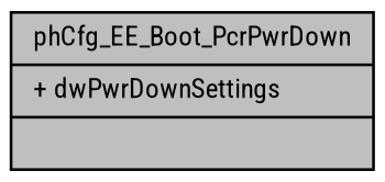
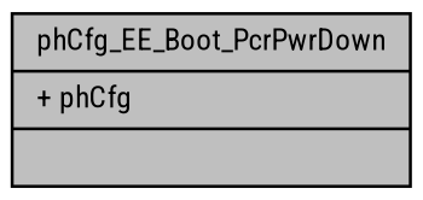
  digraph {
    fontname="Roboto Condensed"
-   n1 [color=black fillcolor=grey75 fontcolor=black fontname="Roboto Condensed" fontsize=10 height=0.2 label="{phCfg_EE_Boot_PcrPwrDown\n|+ dwPwrDownSettings\l|}" shape=record style=filled width=0.4]
+   n1 [color=black fillcolor=grey75 fontcolor=black fontname="Roboto Condensed" fontsize=10 height=0.2 label="{phCfg_EE_Boot_PcrPwrDown\n|+ phCfg\l|}" shape=record style=filled width=0.4]
  }
